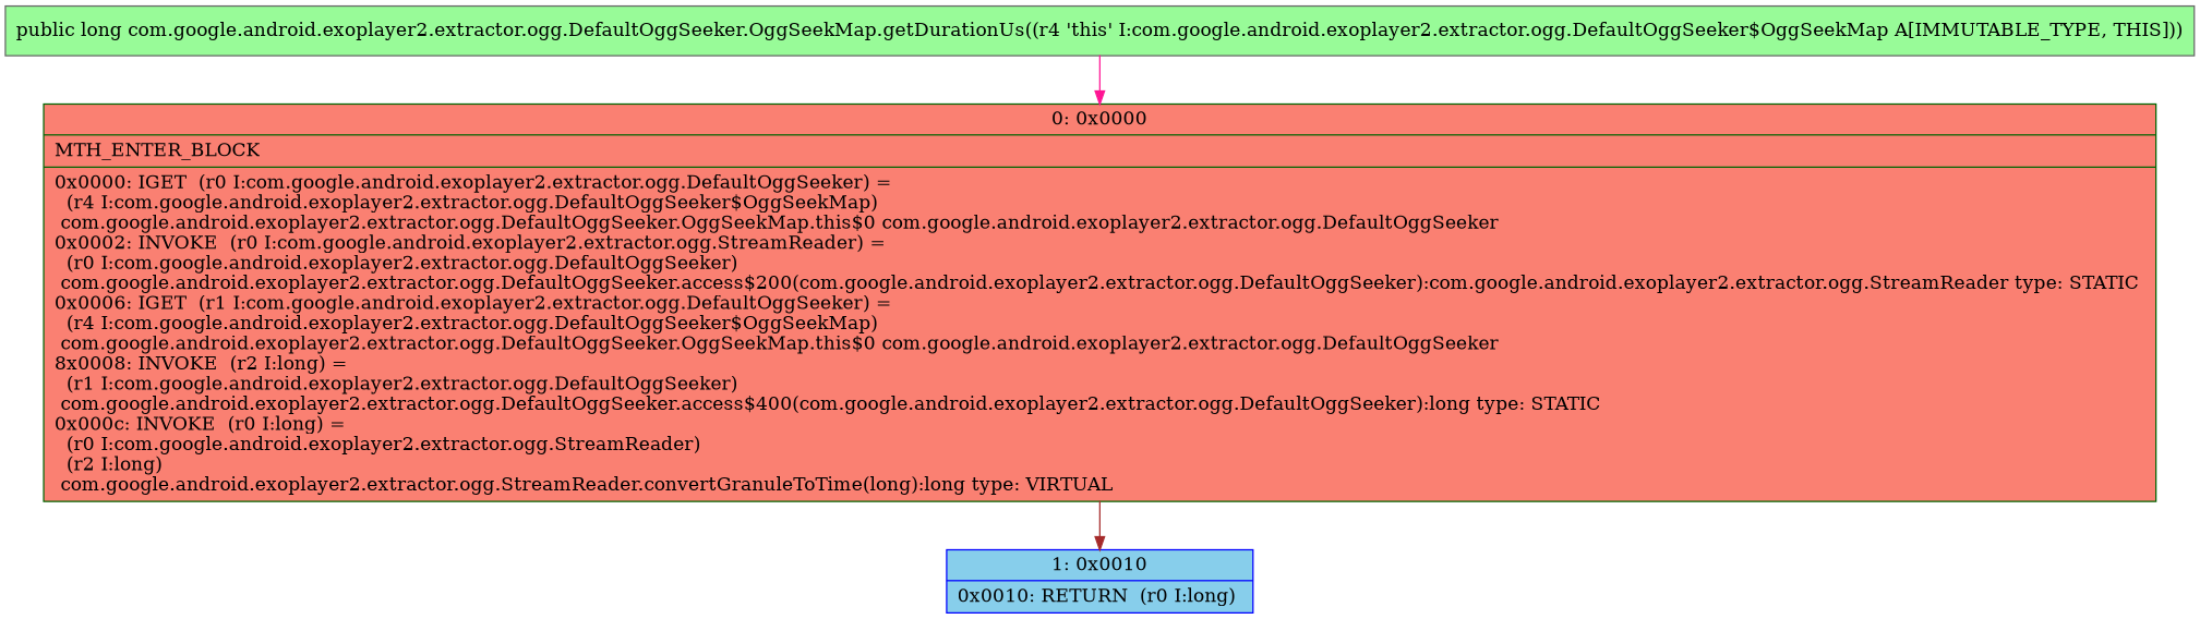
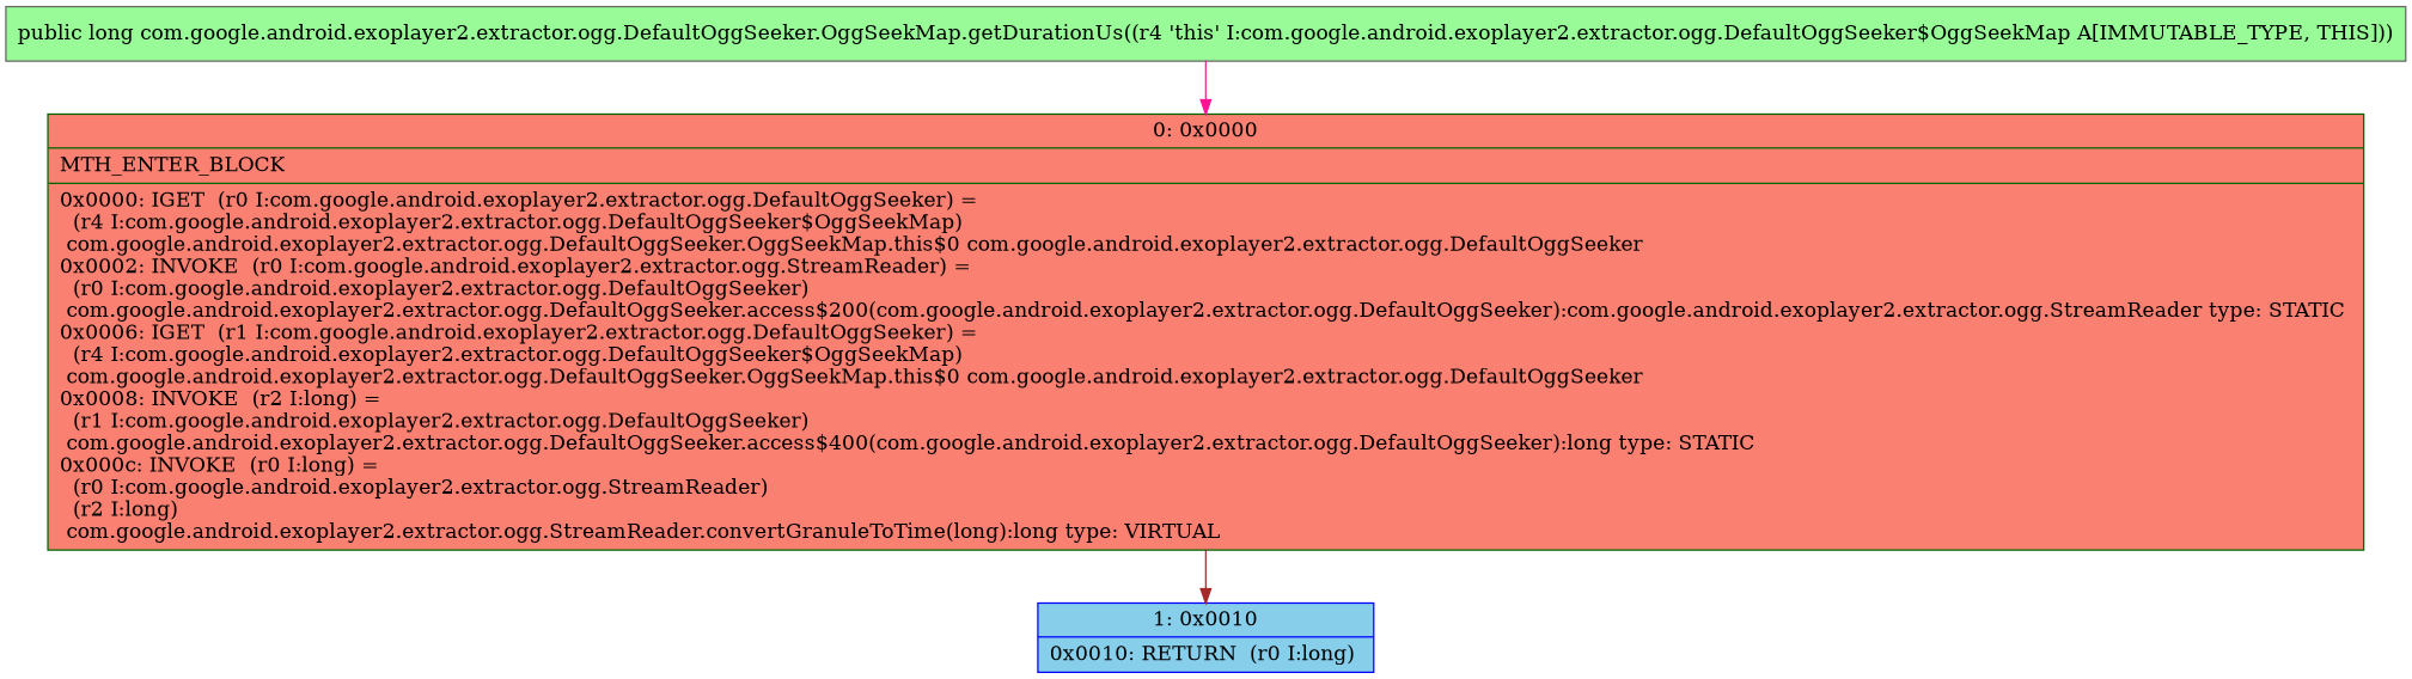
  digraph {
    node [shape=record style=filled]
    edge [style=solid]
-   n1 [label="{0\:\ 0x0000|MTH_ENTER_BLOCK\l|0x0000: IGET  (r0 I:com.google.android.exoplayer2.extractor.ogg.DefaultOggSeeker) = \l  (r4 I:com.google.android.exoplayer2.extractor.ogg.DefaultOggSeeker$OggSeekMap)\l com.google.android.exoplayer2.extractor.ogg.DefaultOggSeeker.OggSeekMap.this$0 com.google.android.exoplayer2.extractor.ogg.DefaultOggSeeker \l0x0002: INVOKE  (r0 I:com.google.android.exoplayer2.extractor.ogg.StreamReader) = \l  (r0 I:com.google.android.exoplayer2.extractor.ogg.DefaultOggSeeker)\l com.google.android.exoplayer2.extractor.ogg.DefaultOggSeeker.access$200(com.google.android.exoplayer2.extractor.ogg.DefaultOggSeeker):com.google.android.exoplayer2.extractor.ogg.StreamReader type: STATIC \l0x0006: IGET  (r1 I:com.google.android.exoplayer2.extractor.ogg.DefaultOggSeeker) = \l  (r4 I:com.google.android.exoplayer2.extractor.ogg.DefaultOggSeeker$OggSeekMap)\l com.google.android.exoplayer2.extractor.ogg.DefaultOggSeeker.OggSeekMap.this$0 com.google.android.exoplayer2.extractor.ogg.DefaultOggSeeker \l8x0008: INVOKE  (r2 I:long) = \l  (r1 I:com.google.android.exoplayer2.extractor.ogg.DefaultOggSeeker)\l com.google.android.exoplayer2.extractor.ogg.DefaultOggSeeker.access$400(com.google.android.exoplayer2.extractor.ogg.DefaultOggSeeker):long type: STATIC \l0x000c: INVOKE  (r0 I:long) = \l  (r0 I:com.google.android.exoplayer2.extractor.ogg.StreamReader)\l  (r2 I:long)\l com.google.android.exoplayer2.extractor.ogg.StreamReader.convertGranuleToTime(long):long type: VIRTUAL \l}" fillcolor=salmon color=darkgreen]
+   n1 [label="{0\:\ 0x0000|MTH_ENTER_BLOCK\l|0x0000: IGET  (r0 I:com.google.android.exoplayer2.extractor.ogg.DefaultOggSeeker) = \l  (r4 I:com.google.android.exoplayer2.extractor.ogg.DefaultOggSeeker$OggSeekMap)\l com.google.android.exoplayer2.extractor.ogg.DefaultOggSeeker.OggSeekMap.this$0 com.google.android.exoplayer2.extractor.ogg.DefaultOggSeeker \l0x0002: INVOKE  (r0 I:com.google.android.exoplayer2.extractor.ogg.StreamReader) = \l  (r0 I:com.google.android.exoplayer2.extractor.ogg.DefaultOggSeeker)\l com.google.android.exoplayer2.extractor.ogg.DefaultOggSeeker.access$200(com.google.android.exoplayer2.extractor.ogg.DefaultOggSeeker):com.google.android.exoplayer2.extractor.ogg.StreamReader type: STATIC \l0x0006: IGET  (r1 I:com.google.android.exoplayer2.extractor.ogg.DefaultOggSeeker) = \l  (r4 I:com.google.android.exoplayer2.extractor.ogg.DefaultOggSeeker$OggSeekMap)\l com.google.android.exoplayer2.extractor.ogg.DefaultOggSeeker.OggSeekMap.this$0 com.google.android.exoplayer2.extractor.ogg.DefaultOggSeeker \l0x0008: INVOKE  (r2 I:long) = \l  (r1 I:com.google.android.exoplayer2.extractor.ogg.DefaultOggSeeker)\l com.google.android.exoplayer2.extractor.ogg.DefaultOggSeeker.access$400(com.google.android.exoplayer2.extractor.ogg.DefaultOggSeeker):long type: STATIC \l0x000c: INVOKE  (r0 I:long) = \l  (r0 I:com.google.android.exoplayer2.extractor.ogg.StreamReader)\l  (r2 I:long)\l com.google.android.exoplayer2.extractor.ogg.StreamReader.convertGranuleToTime(long):long type: VIRTUAL \l}" fillcolor=salmon color=darkgreen]
    n2 [label="{1\:\ 0x0010|0x0010: RETURN  (r0 I:long) \l}" fillcolor=skyblue color=blue]
    n3 [label="{public long com.google.android.exoplayer2.extractor.ogg.DefaultOggSeeker.OggSeekMap.getDurationUs((r4 'this' I:com.google.android.exoplayer2.extractor.ogg.DefaultOggSeeker$OggSeekMap A[IMMUTABLE_TYPE, THIS])) }" fillcolor=palegreen color=gray40]
    n1 -> n2 [color=brown]
    n3 -> n1 [color=deeppink]
  }
